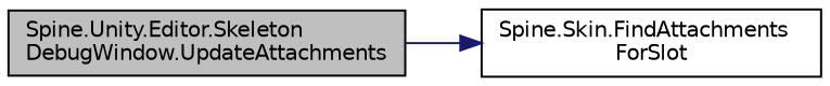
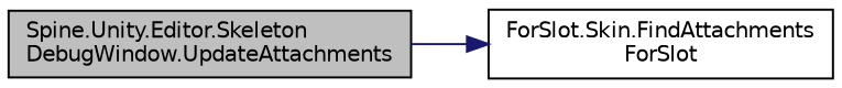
  digraph {
    rankdir=LR
    node [color=black fontname=Helvetica fontsize=10 shape=record style=filled]
    n1 [fillcolor=grey75 fontcolor=black height=0.2 label="Spine.Unity.Editor.Skeleton\lDebugWindow.UpdateAttachments" width=0.4]
-   n2 [fillcolor=white height=0.2 label="Spine.Skin.FindAttachments\lForSlot" width=0.4]
+   n2 [fillcolor=white height=0.2 label="ForSlot.Skin.FindAttachments\lForSlot" width=0.4]
    n1 -> n2 [color=midnightblue fontname=Helvetica fontsize=10 labelfontname=Helvetica labelfontsize=10 style=solid]
  }
